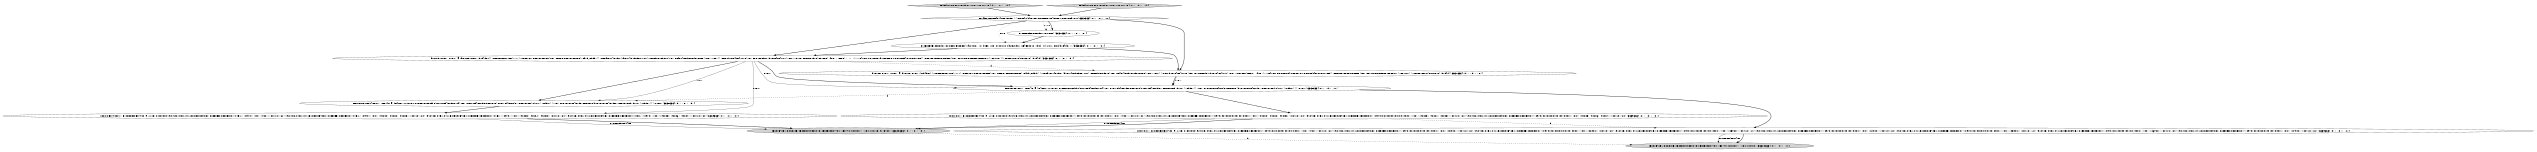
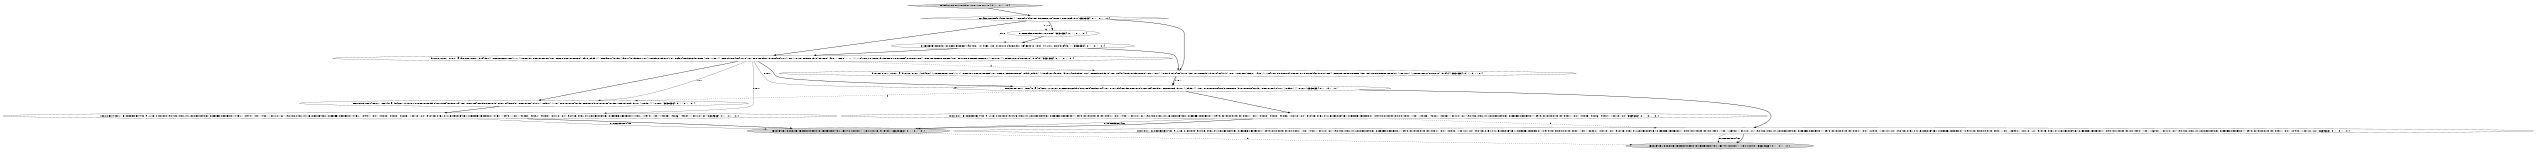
  digraph {
    fontname="DejaVu Sans Mono"
    node [fillcolor=white fontname="DejaVu Sans Mono" shape=ellipse style=filled]
    edge [fontname="DejaVu Sans Mono" style=bold]
    n1 [fillcolor=lightgray label="TestHelper.assertExpectedObjects(expectedResults,result.toList(),\"expr-auto\")@@@10@@@['0', '0', '1']"]
    n2 [label="config.getDefaultStrategy().equals(GroupByStrategySelector.STRATEGY_V1)@@@3@@@['1', '1', '1']" shape=diamond]
    n3 [label="GroupByQuery query = GroupByQuery.builder().setDataSource(\"xx\").setQuerySegmentSpec(new LegacySegmentSpec(\"1970/3000\")).setGranularity(Granularities.ALL).setDimensions(new DefaultDimensionSpec(\"tt\",\"tt\")).setVirtualColumns(new ExpressionVirtualColumn(\"tt\",\"array_to_string(concat('foo', tags), ', ')\",ValueType.STRING,TestExprMacroTable.INSTANCE)).setAggregatorSpecs(new CountAggregatorFactory(\"count\")).setContext(context).build()@@@7@@@['1', '1', '0']"]
    n4 [label="GroupByQuery query = GroupByQuery.builder().setDataSource(\"xx\").setQuerySegmentSpec(new LegacySegmentSpec(\"1970/3000\")).setGranularity(Granularities.ALL).setDimensions(new DefaultDimensionSpec(\"tt\",\"tt\")).setVirtualColumns(new ExpressionVirtualColumn(\"tt\",\"concat(tags, 'foo')\",ValueType.STRING,TestExprMacroTable.INSTANCE)).setAggregatorSpecs(new CountAggregatorFactory(\"count\")).setContext(context).build()@@@7@@@['0', '0', '1']"]
    n5 [label="expectedException.expectMessage(\"GroupBy v1 does not support dimension selectors with unknown cardinality.\")@@@5@@@['1', '1', '1']"]
    n6 [label="expectedException.expect()@@@4@@@['1', '1', '1']"]
    n7 [label="Sequence<ResultRow> result = helper.runQueryOnSegmentsObjs(ImmutableList.of(new QueryableIndexSegment(queryableIndex,SegmentId.dummy(\"sid1\")),new IncrementalIndexSegment(incrementalIndex,SegmentId.dummy(\"sid2\"))),query)@@@8@@@['0', '1', '0']"]
    n8 [label="List<ResultRow> expectedResults = Arrays.asList(GroupByQueryRunnerTestHelper.createExpectedRow(query,\"1970\",\"tt\",\"foo\",\"count\",2L),GroupByQueryRunnerTestHelper.createExpectedRow(query,\"1970\",\"tt\",\"foot1, foot2, foot3\",\"count\",2L),GroupByQueryRunnerTestHelper.createExpectedRow(query,\"1970\",\"tt\",\"foot3, foot4, foot5\",\"count\",2L),GroupByQueryRunnerTestHelper.createExpectedRow(query,\"1970\",\"tt\",\"foot5, foot6, foot7\",\"count\",2L))@@@9@@@['0', '1', '0']"]
    n9 [label="Sequence<Row> result = helper.runQueryOnSegmentsObjs(ImmutableList.of(new QueryableIndexSegment(queryableIndex,SegmentId.dummy(\"sid1\")),new IncrementalIndexSegment(incrementalIndex,SegmentId.dummy(\"sid2\"))),query)@@@8@@@['1', '0', '1']"]
    n10 [fillcolor=lightgray label="TestHelper.assertExpectedObjects(expectedResults,result.toList(),\"expr-arrayfn-auto\")@@@10@@@['1', '1', '0']"]
    n11 [label="List<Row> expectedResults = Arrays.asList(GroupByQueryRunnerTestHelper.createExpectedRow(\"1970-01-01T00:00:00.000Z\",\"tt\",\"foo\",\"count\",2L),GroupByQueryRunnerTestHelper.createExpectedRow(\"1970-01-01T00:00:00.000Z\",\"tt\",\"foot1, foot2, foot3\",\"count\",2L),GroupByQueryRunnerTestHelper.createExpectedRow(\"1970-01-01T00:00:00.000Z\",\"tt\",\"foot3, foot4, foot5\",\"count\",2L),GroupByQueryRunnerTestHelper.createExpectedRow(\"1970-01-01T00:00:00.000Z\",\"tt\",\"foot5, foot6, foot7\",\"count\",2L))@@@9@@@['1', '0', '0']"]
    n12 [label="List<Row> expectedResults = Arrays.asList(GroupByQueryRunnerTestHelper.createExpectedRow(\"1970-01-01T00:00:00.000Z\",\"tt\",\"foo\",\"count\",2L),GroupByQueryRunnerTestHelper.createExpectedRow(\"1970-01-01T00:00:00.000Z\",\"tt\",\"t1foo\",\"count\",2L),GroupByQueryRunnerTestHelper.createExpectedRow(\"1970-01-01T00:00:00.000Z\",\"tt\",\"t2foo\",\"count\",2L),GroupByQueryRunnerTestHelper.createExpectedRow(\"1970-01-01T00:00:00.000Z\",\"tt\",\"t3foo\",\"count\",4L),GroupByQueryRunnerTestHelper.createExpectedRow(\"1970-01-01T00:00:00.000Z\",\"tt\",\"t4foo\",\"count\",2L),GroupByQueryRunnerTestHelper.createExpectedRow(\"1970-01-01T00:00:00.000Z\",\"tt\",\"t5foo\",\"count\",4L),GroupByQueryRunnerTestHelper.createExpectedRow(\"1970-01-01T00:00:00.000Z\",\"tt\",\"t6foo\",\"count\",2L),GroupByQueryRunnerTestHelper.createExpectedRow(\"1970-01-01T00:00:00.000Z\",\"tt\",\"t7foo\",\"count\",2L))@@@9@@@['0', '0', '1']"]
    n13 [fillcolor=lightgray label="testGroupByExpressionAutoArrayFnArg['0', '1', '0']" shape=diamond]
-   n14 [fillcolor=lightgray label="testGroupByExpressionAutoArrayFnArg['1', '0', '0']" shape=diamond]
    n2 -> n3
    n2 -> n4
    n2 -> n5 [label=true style=dotted]
    n2 -> n6
    n2 -> n6 [label=true style=dotted]
    n3 -> n4 [label=0 style=dashed]
    n3 -> n7 [label=query style=solid]
    n3 -> n7
    n3 -> n8 [label=query style=solid]
    n3 -> n9 [label=query style=solid]
    n3 -> n9
    n4 -> n9
    n4 -> n9 [label=query style=solid]
    n5 -> n3
    n5 -> n4
    n6 -> n5
    n7 -> n8
    n8 -> n10 [label=expectedResults style=solid]
    n8 -> n10
    n9 -> n7 [label=0 style=dashed]
    n9 -> n11
    n9 -> n12
    n10 -> n1 [label=0 style=dashed]
    n11 -> n10 [label=expectedResults style=solid]
    n11 -> n10
    n11 -> n12 [label=0 style=dashed]
    n12 -> n1
    n12 -> n1 [label=expectedResults style=solid]
    n13 -> n2
-   n14 -> n2
  }
